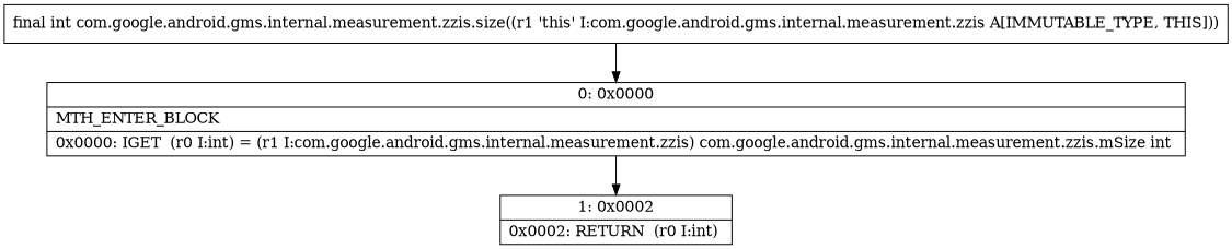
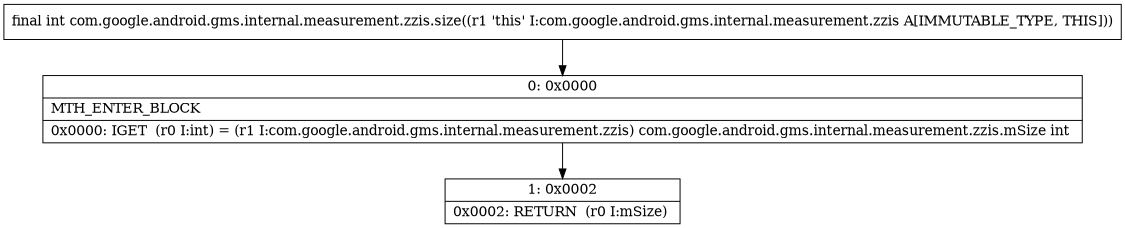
  digraph {
    node [shape=record]
    n1 [label="{0\:\ 0x0000|MTH_ENTER_BLOCK\l|0x0000: IGET  (r0 I:int) = (r1 I:com.google.android.gms.internal.measurement.zzis) com.google.android.gms.internal.measurement.zzis.mSize int \l}"]
-   n2 [label="{1\:\ 0x0002|0x0002: RETURN  (r0 I:int) \l}"]
+   n2 [label="{1\:\ 0x0002|0x0002: RETURN  (r0 I:mSize) \l}"]
    n3 [label="{final int com.google.android.gms.internal.measurement.zzis.size((r1 'this' I:com.google.android.gms.internal.measurement.zzis A[IMMUTABLE_TYPE, THIS])) }"]
    n1 -> n2
    n3 -> n1
  }
